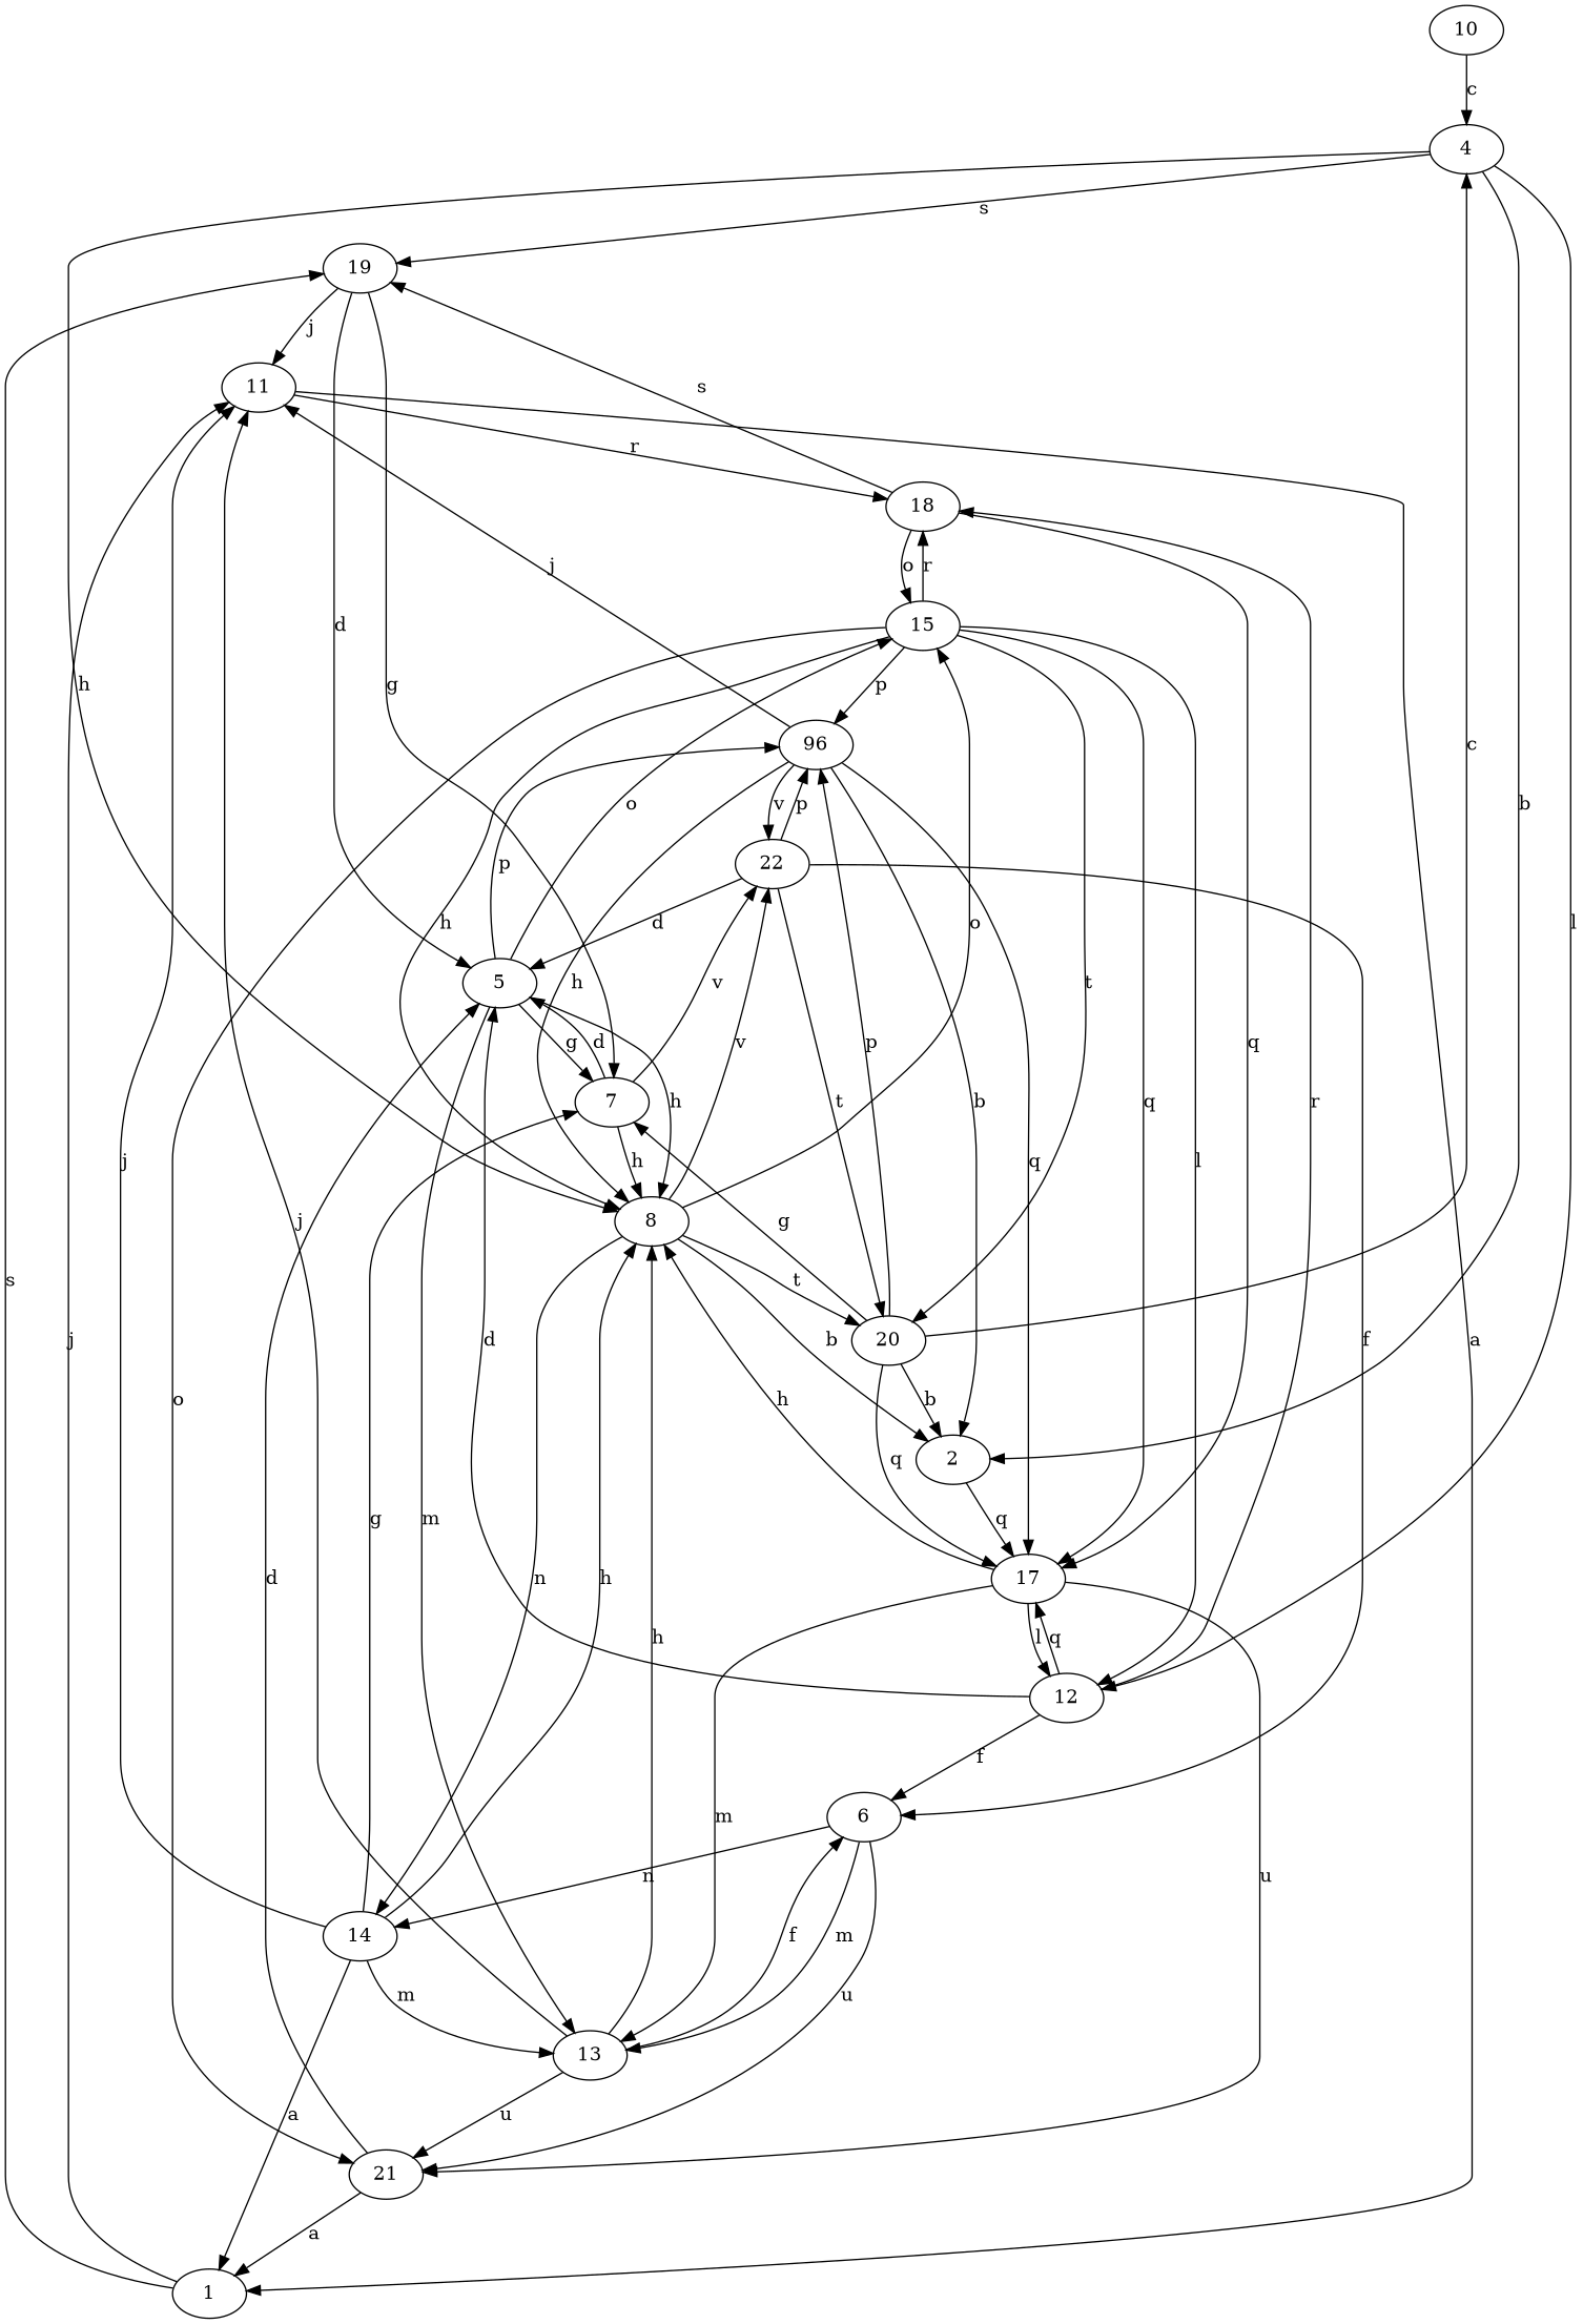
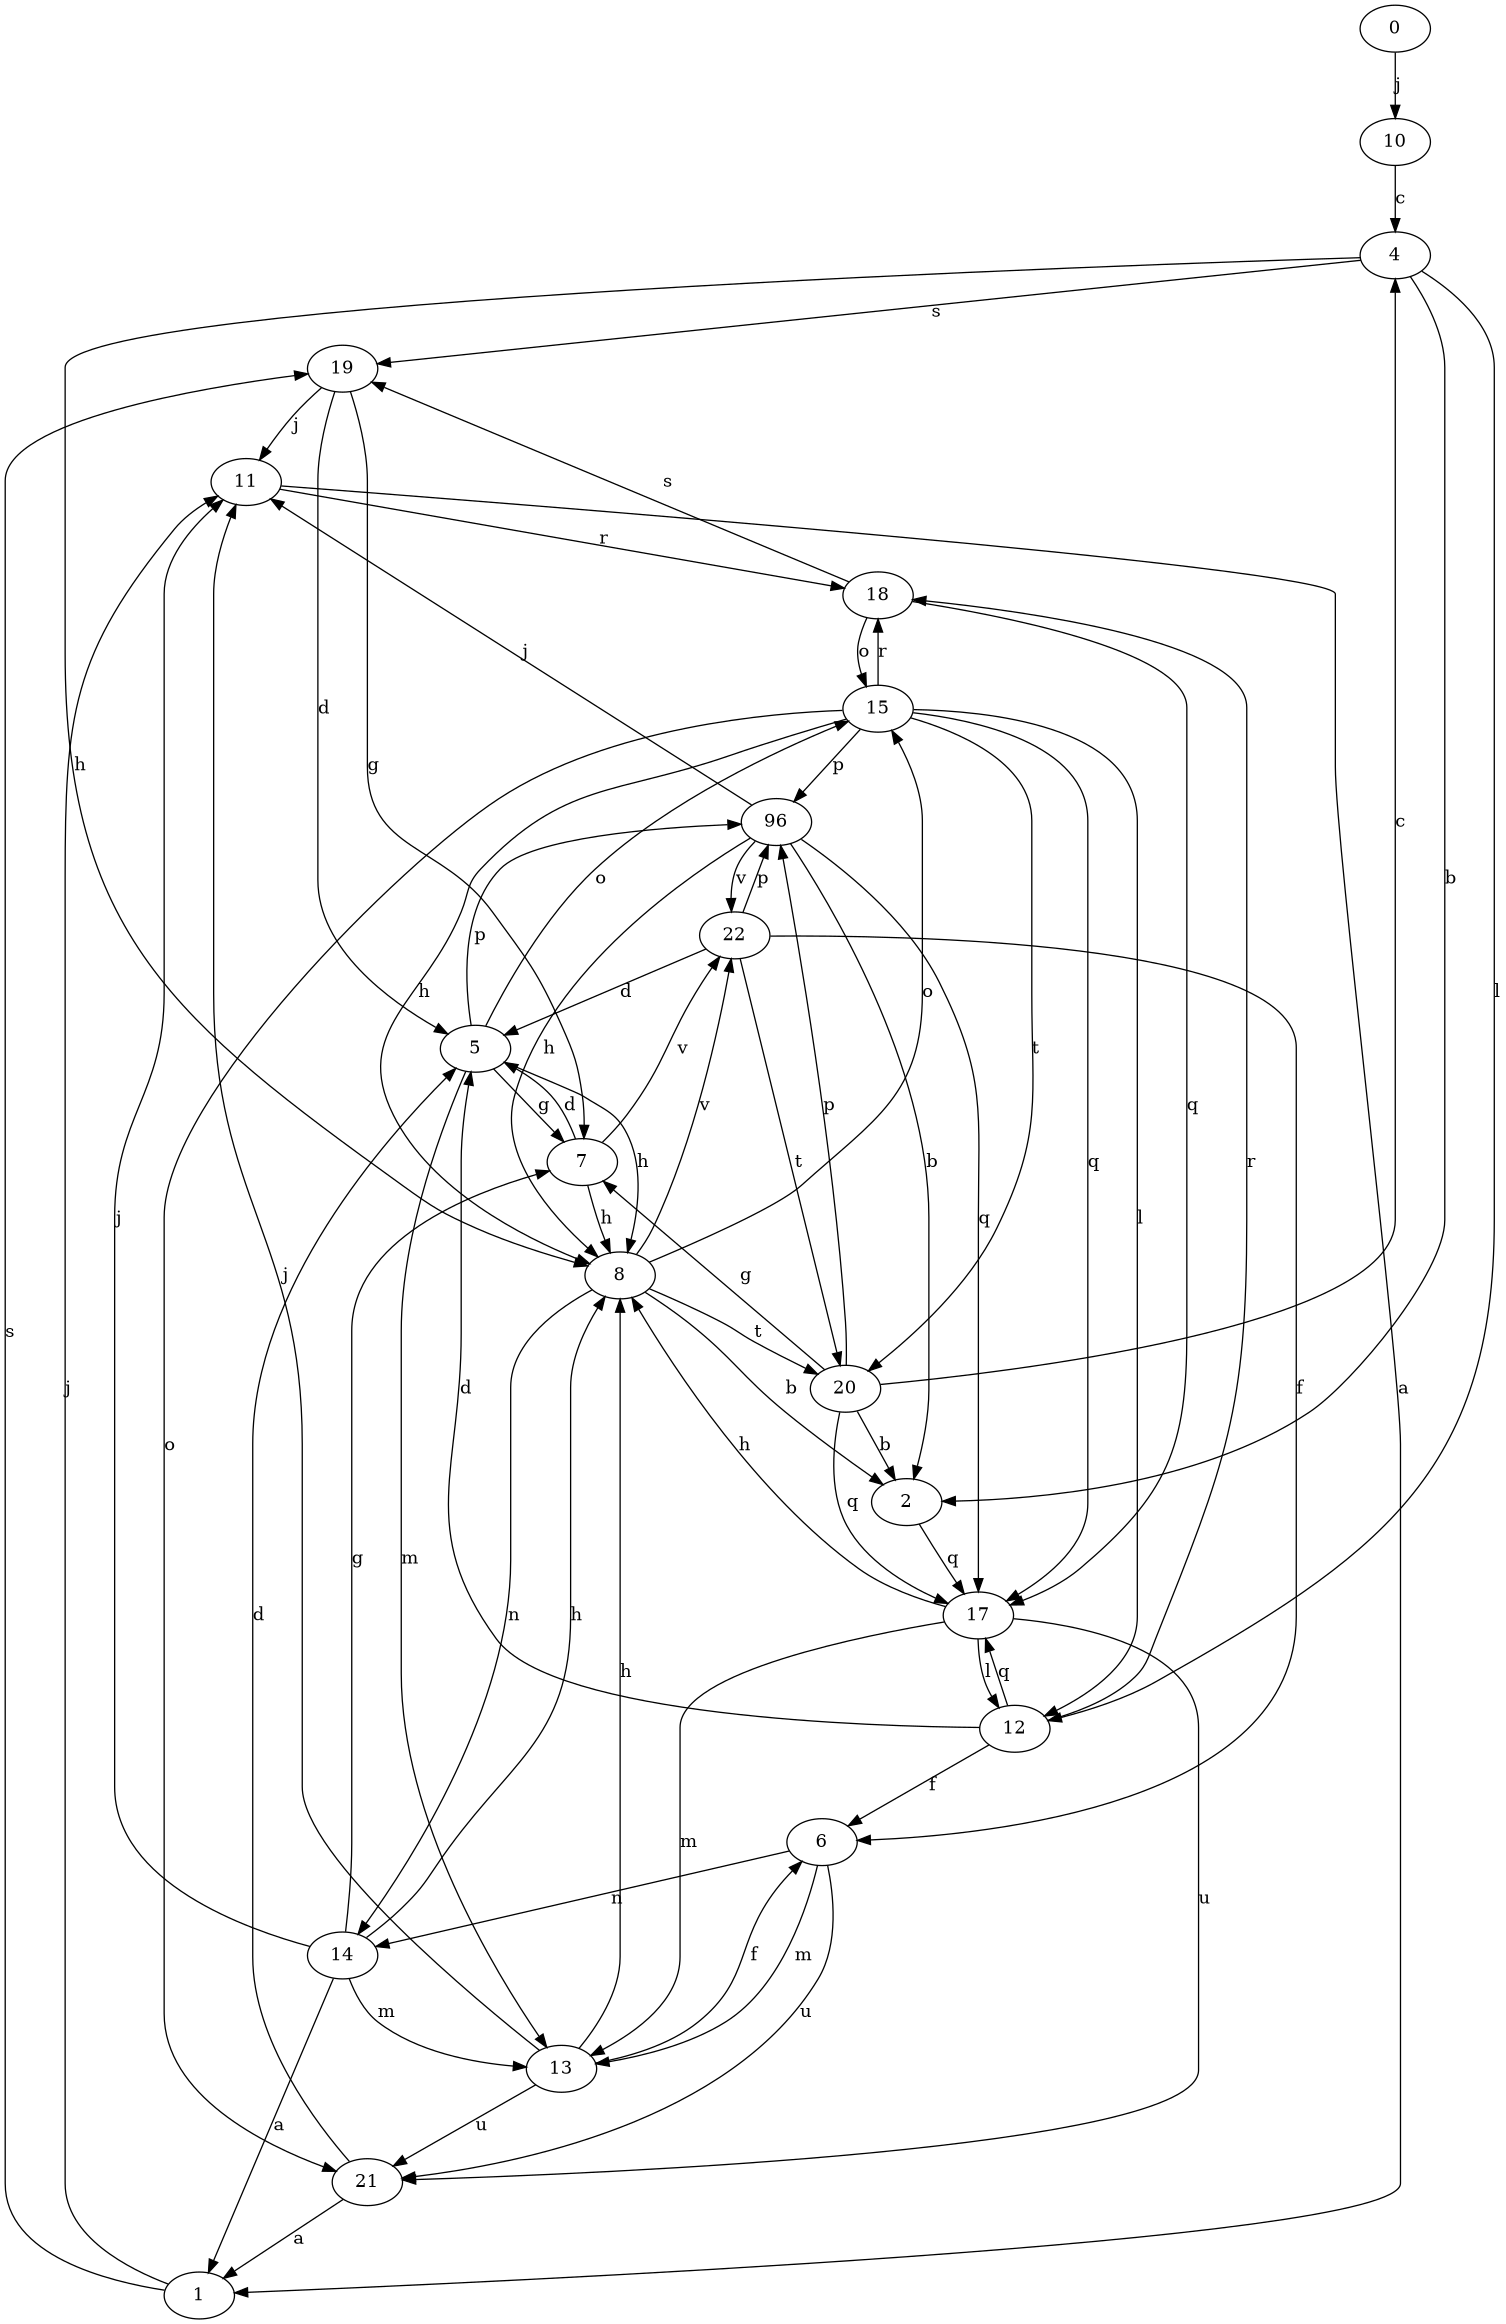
  strict digraph {
+   0
    10
    4
    1
    11
    19
    18
    5
    7
    2
    17
    8
    12
    13
    21
    15
    14
    22
    20
    6
    n21 [label=96]
+   0 -> 10 [label=j]
    10 -> 4 [label=c]
    4 -> 19 [label=s]
    4 -> 2 [label=b]
    4 -> 8 [label=h]
    4 -> 12 [label=l]
    1 -> 11 [label=j]
    1 -> 19 [label=s]
    11 -> 1 [label=a]
    11 -> 18 [label=r]
    19 -> 11 [label=j]
    19 -> 5 [label=d]
    19 -> 7 [label=g]
    18 -> 19 [label=s]
    18 -> 17 [label=q]
    18 -> 15 [label=o]
    5 -> 7 [label=g]
    5 -> 8 [label=h]
    5 -> 13 [label=m]
    5 -> 15 [label=o]
    5 -> n21 [label=p]
    7 -> 5 [label=d]
    7 -> 8 [label=h]
    7 -> 22 [label=v]
    2 -> 17 [label=q]
    17 -> 8 [label=h]
    17 -> 12 [label=l]
    17 -> 13 [label=m]
    17 -> 21 [label=u]
    8 -> 2 [label=b]
    8 -> 15 [label=o]
    8 -> 14 [label=n]
    8 -> 22 [label=v]
    8 -> 20 [label=t]
    12 -> 18 [label=r]
    12 -> 5 [label=d]
    12 -> 17 [label=q]
    12 -> 6 [label=f]
    13 -> 11 [label=j]
    13 -> 8 [label=h]
    13 -> 21 [label=u]
    13 -> 6 [label=f]
    21 -> 1 [label=a]
    21 -> 5 [label=d]
    15 -> 18 [label=r]
    15 -> 17 [label=q]
    15 -> 8 [label=h]
    15 -> 12 [label=l]
    15 -> 21 [label=o]
    15 -> 20 [label=t]
    15 -> n21 [label=p]
    14 -> 1 [label=a]
    14 -> 11 [label=j]
    14 -> 7 [label=g]
    14 -> 8 [label=h]
    14 -> 13 [label=m]
    22 -> 5 [label=d]
    22 -> 20 [label=t]
    22 -> 6 [label=f]
    22 -> n21 [label=p]
    20 -> 4 [label=c]
    20 -> 7 [label=g]
    20 -> 2 [label=b]
    20 -> 17 [label=q]
    20 -> n21 [label=p]
    6 -> 13 [label=m]
    6 -> 21 [label=u]
    6 -> 14 [label=n]
    n21 -> 11 [label=j]
    n21 -> 2 [label=b]
    n21 -> 17 [label=q]
    n21 -> 8 [label=h]
    n21 -> 22 [label=v]
  }
